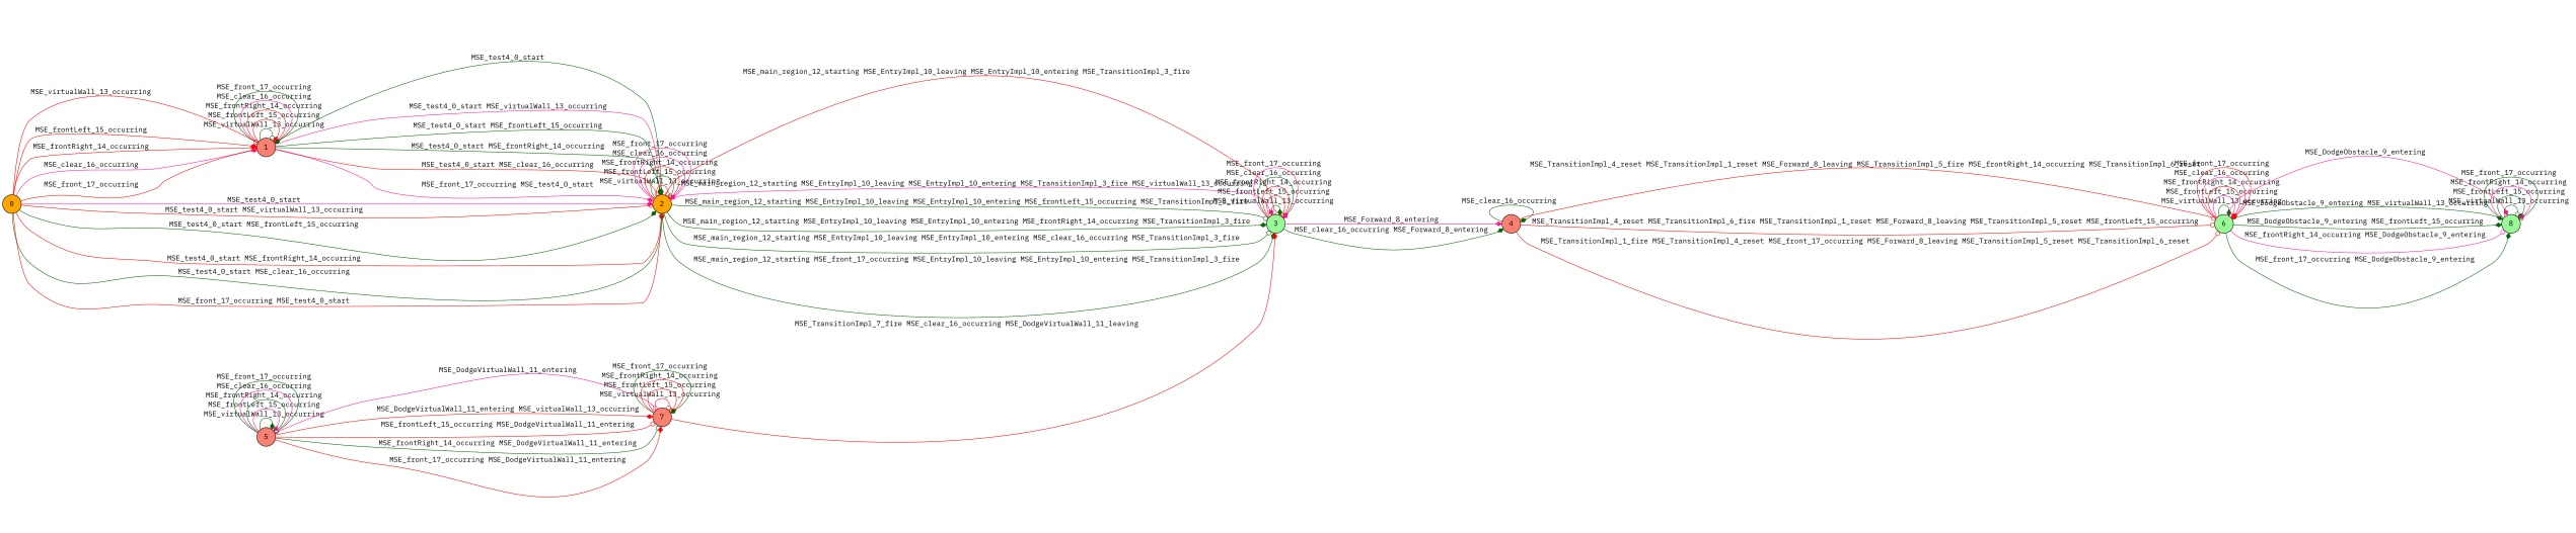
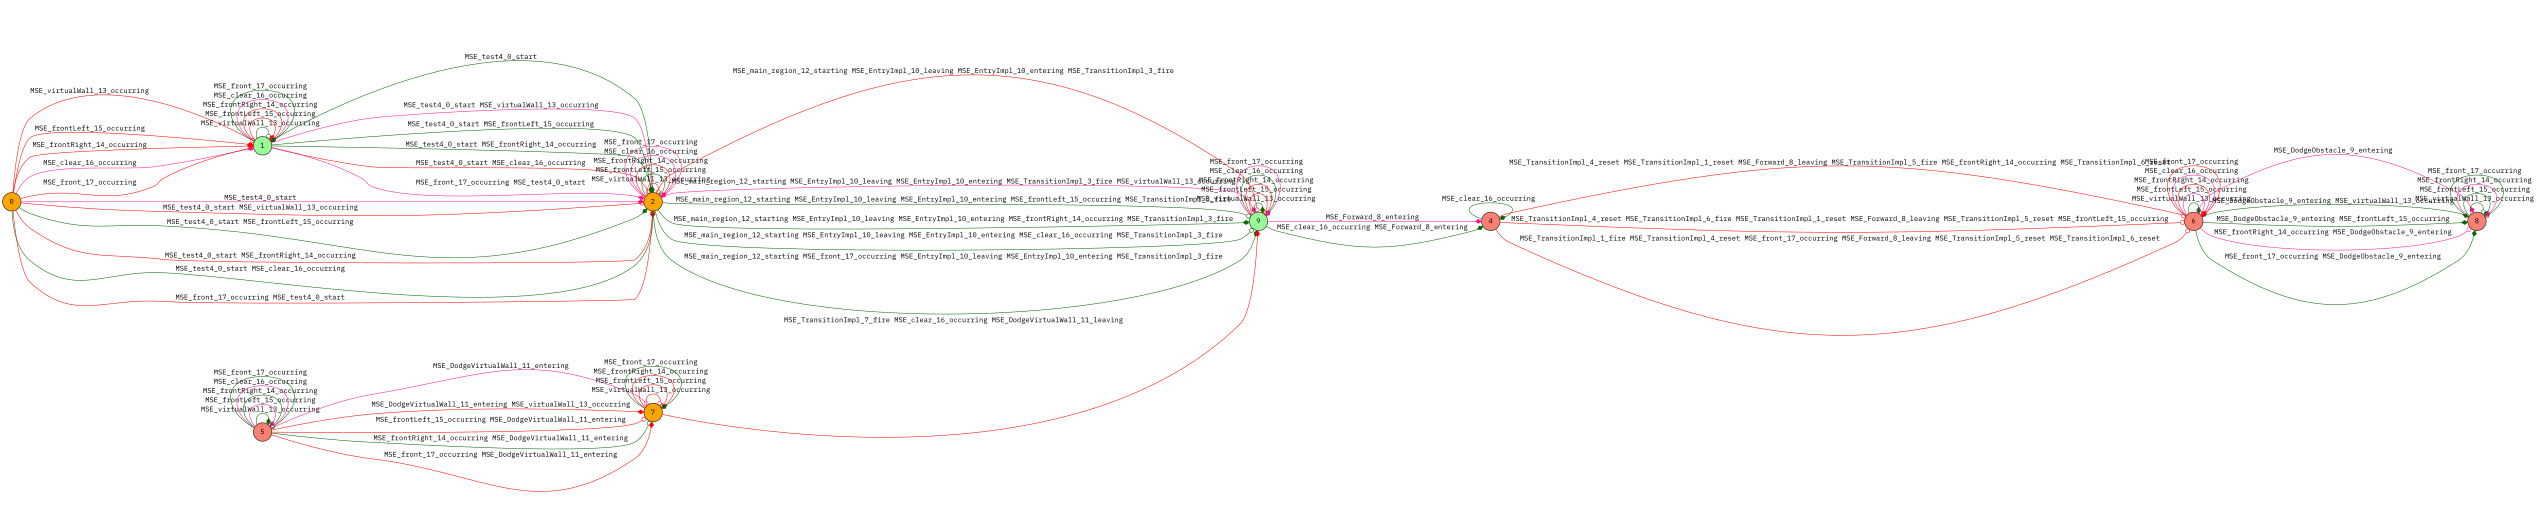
  digraph {
    fontname="IBM Plex Mono"
    rankdir=LR
    node [fillcolor=salmon fontcolor=black fontname="IBM Plex Mono" shape=circle style=filled]
    edge [arrowhead=diamond color=darkgreen fontname="IBM Plex Mono" penwidth=1 style=solid]
    0 [fillcolor=orange]
-   1
+   1 [fillcolor=palegreen]
    2 [fillcolor=orange]
-   3 [fillcolor=palegreen]
+   3 [fillcolor=palegreen label=9]
    4
-   6 [fillcolor=palegreen]
+   6
    5
-   7
-   8 [fillcolor=palegreen]
+   7 [fillcolor=orange]
+   8
    0 -> 1 [arrowhead=odot color=red label="MSE_virtualWall_13_occurring "]
    0 -> 1 [color=red label="MSE_frontLeft_15_occurring "]
    0 -> 1 [color=red label="MSE_frontRight_14_occurring "]
    0 -> 1 [color=deeppink label="MSE_clear_16_occurring "]
    0 -> 1 [arrowhead=odot color=red label="MSE_front_17_occurring "]
    0 -> 2 [color=deeppink label="MSE_test4_0_start "]
    0 -> 2 [arrowhead=odot color=red label="MSE_test4_0_start MSE_virtualWall_13_occurring "]
    0 -> 2 [label="MSE_test4_0_start MSE_frontLeft_15_occurring "]
    0 -> 2 [color=red label="MSE_test4_0_start MSE_frontRight_14_occurring "]
    0 -> 2 [arrowhead=odot label="MSE_test4_0_start MSE_clear_16_occurring "]
    0 -> 2 [arrowhead=odot color=red label="MSE_front_17_occurring MSE_test4_0_start "]
    1 -> 1 [arrowhead=odot label="MSE_virtualWall_13_occurring "]
    1 -> 1 [color=red label="MSE_frontLeft_15_occurring "]
    1 -> 1 [arrowhead=odot color=red label="MSE_frontRight_14_occurring "]
    1 -> 1 [color=deeppink label="MSE_clear_16_occurring "]
    1 -> 1 [label="MSE_front_17_occurring "]
    1 -> 2 [label="MSE_test4_0_start "]
    1 -> 2 [arrowhead=odot color=deeppink label="MSE_test4_0_start MSE_virtualWall_13_occurring "]
    1 -> 2 [label="MSE_test4_0_start MSE_frontLeft_15_occurring "]
    1 -> 2 [arrowhead=odot label="MSE_test4_0_start MSE_frontRight_14_occurring "]
    1 -> 2 [arrowhead=odot color=red label="MSE_test4_0_start MSE_clear_16_occurring "]
    1 -> 2 [color=deeppink label="MSE_front_17_occurring MSE_test4_0_start "]
    2 -> 2 [arrowhead=odot color=red label="MSE_virtualWall_13_occurring "]
    2 -> 2 [arrowhead=odot label="MSE_frontLeft_15_occurring "]
    2 -> 2 [arrowhead=odot color=red label="MSE_frontRight_14_occurring "]
    2 -> 2 [color=deeppink label="MSE_clear_16_occurring "]
    2 -> 2 [color=deeppink label="MSE_front_17_occurring "]
    2 -> 3 [arrowhead=odot color=red label="MSE_main_region_12_starting MSE_EntryImpl_10_leaving MSE_EntryImpl_10_entering MSE_TransitionImpl_3_fire "]
    2 -> 3 [color=deeppink label="MSE_main_region_12_starting MSE_EntryImpl_10_leaving MSE_EntryImpl_10_entering MSE_TransitionImpl_3_fire MSE_virtualWall_13_occurring "]
    2 -> 3 [arrowhead=odot label="MSE_main_region_12_starting MSE_EntryImpl_10_leaving MSE_EntryImpl_10_entering MSE_frontLeft_15_occurring MSE_TransitionImpl_3_fire "]
    2 -> 3 [label="MSE_main_region_12_starting MSE_EntryImpl_10_leaving MSE_EntryImpl_10_entering MSE_frontRight_14_occurring MSE_TransitionImpl_3_fire "]
    2 -> 3 [arrowhead=odot label="MSE_main_region_12_starting MSE_EntryImpl_10_leaving MSE_EntryImpl_10_entering MSE_clear_16_occurring MSE_TransitionImpl_3_fire "]
    2 -> 3 [label="MSE_main_region_12_starting MSE_front_17_occurring MSE_EntryImpl_10_leaving MSE_EntryImpl_10_entering MSE_TransitionImpl_3_fire "]
    3 -> 3 [label="MSE_virtualWall_13_occurring "]
    3 -> 3 [arrowhead=odot color=red label="MSE_frontLeft_15_occurring "]
    3 -> 3 [arrowhead=odot color=red label="MSE_frontRight_14_occurring "]
    3 -> 3 [label="MSE_clear_16_occurring "]
    3 -> 3 [color=deeppink label="MSE_front_17_occurring "]
    3 -> 4 [color=deeppink label="MSE_Forward_8_entering "]
    3 -> 4 [label="MSE_clear_16_occurring MSE_Forward_8_entering "]
    4 -> 4 [label="MSE_clear_16_occurring "]
    4 -> 6 [arrowhead=odot color=red label="MSE_TransitionImpl_4_reset MSE_TransitionImpl_1_reset MSE_Forward_8_leaving MSE_TransitionImpl_5_fire MSE_frontRight_14_occurring MSE_TransitionImpl_6_reset "]
    4 -> 6 [arrowhead=odot color=red label="MSE_TransitionImpl_4_reset MSE_TransitionImpl_6_fire MSE_TransitionImpl_1_reset MSE_Forward_8_leaving MSE_TransitionImpl_5_reset MSE_frontLeft_15_occurring "]
    4 -> 6 [arrowhead=odot color=red label="MSE_TransitionImpl_1_fire MSE_TransitionImpl_4_reset MSE_front_17_occurring MSE_Forward_8_leaving MSE_TransitionImpl_5_reset MSE_TransitionImpl_6_reset "]
    6 -> 6 [label="MSE_virtualWall_13_occurring "]
    6 -> 6 [arrowhead=odot color=deeppink label="MSE_frontLeft_15_occurring "]
    6 -> 6 [color=red label="MSE_frontRight_14_occurring "]
    6 -> 6 [color=deeppink label="MSE_clear_16_occurring "]
    6 -> 6 [color=red label="MSE_front_17_occurring "]
    6 -> 8 [color=deeppink label="MSE_DodgeObstacle_9_entering "]
    6 -> 8 [label="MSE_DodgeObstacle_9_entering MSE_virtualWall_13_occurring "]
    6 -> 8 [label="MSE_DodgeObstacle_9_entering MSE_frontLeft_15_occurring "]
    6 -> 8 [arrowhead=odot color=deeppink label="MSE_frontRight_14_occurring MSE_DodgeObstacle_9_entering "]
    6 -> 8 [label="MSE_front_17_occurring MSE_DodgeObstacle_9_entering "]
    5 -> 5 [label="MSE_virtualWall_13_occurring "]
    5 -> 5 [color=deeppink label="MSE_frontLeft_15_occurring "]
    5 -> 5 [arrowhead=odot label="MSE_frontRight_14_occurring "]
    5 -> 5 [arrowhead=odot color=deeppink label="MSE_clear_16_occurring "]
    5 -> 5 [arrowhead=odot label="MSE_front_17_occurring "]
    5 -> 7 [arrowhead=odot color=deeppink label="MSE_DodgeVirtualWall_11_entering "]
    5 -> 7 [color=red label="MSE_DodgeVirtualWall_11_entering MSE_virtualWall_13_occurring "]
    5 -> 7 [arrowhead=odot color=red label="MSE_frontLeft_15_occurring MSE_DodgeVirtualWall_11_entering "]
    5 -> 7 [arrowhead=odot label="MSE_frontRight_14_occurring MSE_DodgeVirtualWall_11_entering "]
    5 -> 7 [color=red label="MSE_front_17_occurring MSE_DodgeVirtualWall_11_entering "]
    7 -> 3 [color=red label="MSE_TransitionImpl_7_fire MSE_clear_16_occurring MSE_DodgeVirtualWall_11_leaving "]
    7 -> 7 [arrowhead=odot color=red label="MSE_virtualWall_13_occurring "]
    7 -> 7 [arrowhead=odot color=red label="MSE_frontLeft_15_occurring "]
    7 -> 7 [color=red label="MSE_frontRight_14_occurring "]
    7 -> 7 [label="MSE_front_17_occurring "]
    8 -> 8 [arrowhead=odot label="MSE_virtualWall_13_occurring "]
    8 -> 8 [label="MSE_frontLeft_15_occurring "]
    8 -> 8 [color=deeppink label="MSE_frontRight_14_occurring "]
    8 -> 8 [arrowhead=odot label="MSE_front_17_occurring "]
  }
